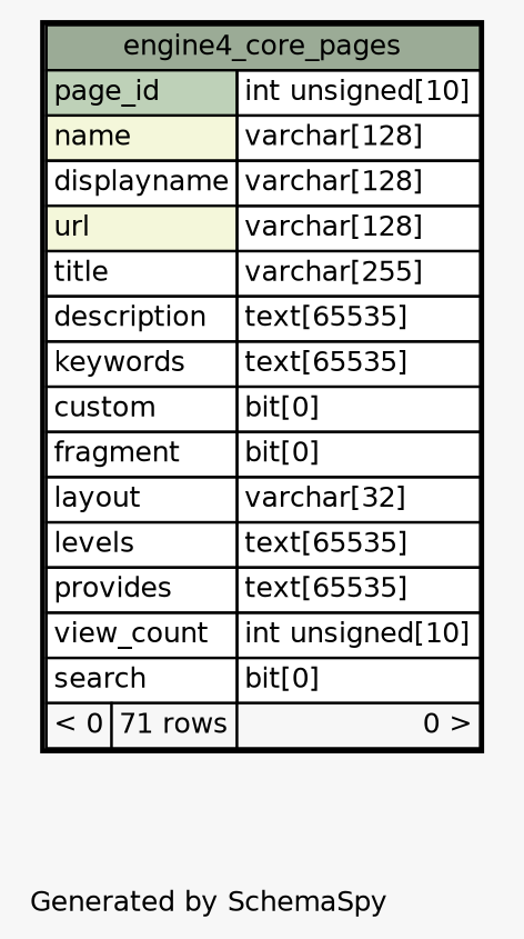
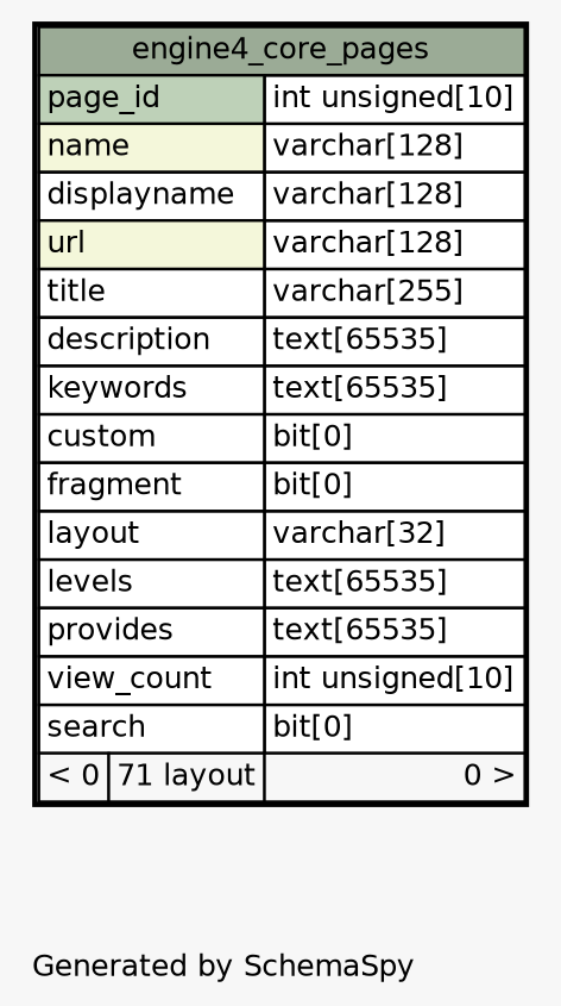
  digraph {
    bgcolor="#f7f7f7"
    fontname=Helvetica
    fontsize=11
    label="\nGenerated by SchemaSpy"
    labeljust=l
    nodesep=0.18
    rankdir=RL
    ranksep=0.46
-   n1 [fontname=Helvetica fontsize=11 label=<     <TABLE BORDER="2" CELLBORDER="1" CELLSPACING="0" BGCOLOR="#ffffff">       <TR><TD COLSPAN="3" BGCOLOR="#9bab96" ALIGN="CENTER">engine4_core_pages</TD></TR>       <TR><TD PORT="page_id" COLSPAN="2" BGCOLOR="#bed1b8" ALIGN="LEFT">page_id</TD><TD PORT="page_id.type" ALIGN="LEFT">int unsigned[10]</TD></TR>       <TR><TD PORT="name" COLSPAN="2" BGCOLOR="#f4f7da" ALIGN="LEFT">name</TD><TD PORT="name.type" ALIGN="LEFT">varchar[128]</TD></TR>       <TR><TD PORT="displayname" COLSPAN="2" ALIGN="LEFT">displayname</TD><TD PORT="displayname.type" ALIGN="LEFT">varchar[128]</TD></TR>       <TR><TD PORT="url" COLSPAN="2" BGCOLOR="#f4f7da" ALIGN="LEFT">url</TD><TD PORT="url.type" ALIGN="LEFT">varchar[128]</TD></TR>       <TR><TD PORT="title" COLSPAN="2" ALIGN="LEFT">title</TD><TD PORT="title.type" ALIGN="LEFT">varchar[255]</TD></TR>       <TR><TD PORT="description" COLSPAN="2" ALIGN="LEFT">description</TD><TD PORT="description.type" ALIGN="LEFT">text[65535]</TD></TR>       <TR><TD PORT="keywords" COLSPAN="2" ALIGN="LEFT">keywords</TD><TD PORT="keywords.type" ALIGN="LEFT">text[65535]</TD></TR>       <TR><TD PORT="custom" COLSPAN="2" ALIGN="LEFT">custom</TD><TD PORT="custom.type" ALIGN="LEFT">bit[0]</TD></TR>       <TR><TD PORT="fragment" COLSPAN="2" ALIGN="LEFT">fragment</TD><TD PORT="fragment.type" ALIGN="LEFT">bit[0]</TD></TR>       <TR><TD PORT="layout" COLSPAN="2" ALIGN="LEFT">layout</TD><TD PORT="layout.type" ALIGN="LEFT">varchar[32]</TD></TR>       <TR><TD PORT="levels" COLSPAN="2" ALIGN="LEFT">levels</TD><TD PORT="levels.type" ALIGN="LEFT">text[65535]</TD></TR>       <TR><TD PORT="provides" COLSPAN="2" ALIGN="LEFT">provides</TD><TD PORT="provides.type" ALIGN="LEFT">text[65535]</TD></TR>       <TR><TD PORT="view_count" COLSPAN="2" ALIGN="LEFT">view_count</TD><TD PORT="view_count.type" ALIGN="LEFT">int unsigned[10]</TD></TR>       <TR><TD PORT="search" COLSPAN="2" ALIGN="LEFT">search</TD><TD PORT="search.type" ALIGN="LEFT">bit[0]</TD></TR>       <TR><TD ALIGN="LEFT" BGCOLOR="#f7f7f7">&lt; 0</TD><TD ALIGN="RIGHT" BGCOLOR="#f7f7f7">71 rows</TD><TD ALIGN="RIGHT" BGCOLOR="#f7f7f7">0 &gt;</TD></TR>     </TABLE>> shape=plaintext]
+   n1 [fontname=Helvetica fontsize=11 label=<     <TABLE BORDER="2" CELLBORDER="1" CELLSPACING="0" BGCOLOR="#ffffff">       <TR><TD COLSPAN="3" BGCOLOR="#9bab96" ALIGN="CENTER">engine4_core_pages</TD></TR>       <TR><TD PORT="page_id" COLSPAN="2" BGCOLOR="#bed1b8" ALIGN="LEFT">page_id</TD><TD PORT="page_id.type" ALIGN="LEFT">int unsigned[10]</TD></TR>       <TR><TD PORT="name" COLSPAN="2" BGCOLOR="#f4f7da" ALIGN="LEFT">name</TD><TD PORT="name.type" ALIGN="LEFT">varchar[128]</TD></TR>       <TR><TD PORT="displayname" COLSPAN="2" ALIGN="LEFT">displayname</TD><TD PORT="displayname.type" ALIGN="LEFT">varchar[128]</TD></TR>       <TR><TD PORT="url" COLSPAN="2" BGCOLOR="#f4f7da" ALIGN="LEFT">url</TD><TD PORT="url.type" ALIGN="LEFT">varchar[128]</TD></TR>       <TR><TD PORT="title" COLSPAN="2" ALIGN="LEFT">title</TD><TD PORT="title.type" ALIGN="LEFT">varchar[255]</TD></TR>       <TR><TD PORT="description" COLSPAN="2" ALIGN="LEFT">description</TD><TD PORT="description.type" ALIGN="LEFT">text[65535]</TD></TR>       <TR><TD PORT="keywords" COLSPAN="2" ALIGN="LEFT">keywords</TD><TD PORT="keywords.type" ALIGN="LEFT">text[65535]</TD></TR>       <TR><TD PORT="custom" COLSPAN="2" ALIGN="LEFT">custom</TD><TD PORT="custom.type" ALIGN="LEFT">bit[0]</TD></TR>       <TR><TD PORT="fragment" COLSPAN="2" ALIGN="LEFT">fragment</TD><TD PORT="fragment.type" ALIGN="LEFT">bit[0]</TD></TR>       <TR><TD PORT="layout" COLSPAN="2" ALIGN="LEFT">layout</TD><TD PORT="layout.type" ALIGN="LEFT">varchar[32]</TD></TR>       <TR><TD PORT="levels" COLSPAN="2" ALIGN="LEFT">levels</TD><TD PORT="levels.type" ALIGN="LEFT">text[65535]</TD></TR>       <TR><TD PORT="provides" COLSPAN="2" ALIGN="LEFT">provides</TD><TD PORT="provides.type" ALIGN="LEFT">text[65535]</TD></TR>       <TR><TD PORT="view_count" COLSPAN="2" ALIGN="LEFT">view_count</TD><TD PORT="view_count.type" ALIGN="LEFT">int unsigned[10]</TD></TR>       <TR><TD PORT="search" COLSPAN="2" ALIGN="LEFT">search</TD><TD PORT="search.type" ALIGN="LEFT">bit[0]</TD></TR>       <TR><TD ALIGN="LEFT" BGCOLOR="#f7f7f7">&lt; 0</TD><TD ALIGN="RIGHT" BGCOLOR="#f7f7f7">71 layout</TD><TD ALIGN="RIGHT" BGCOLOR="#f7f7f7">0 &gt;</TD></TR>     </TABLE>> shape=plaintext]
  }
